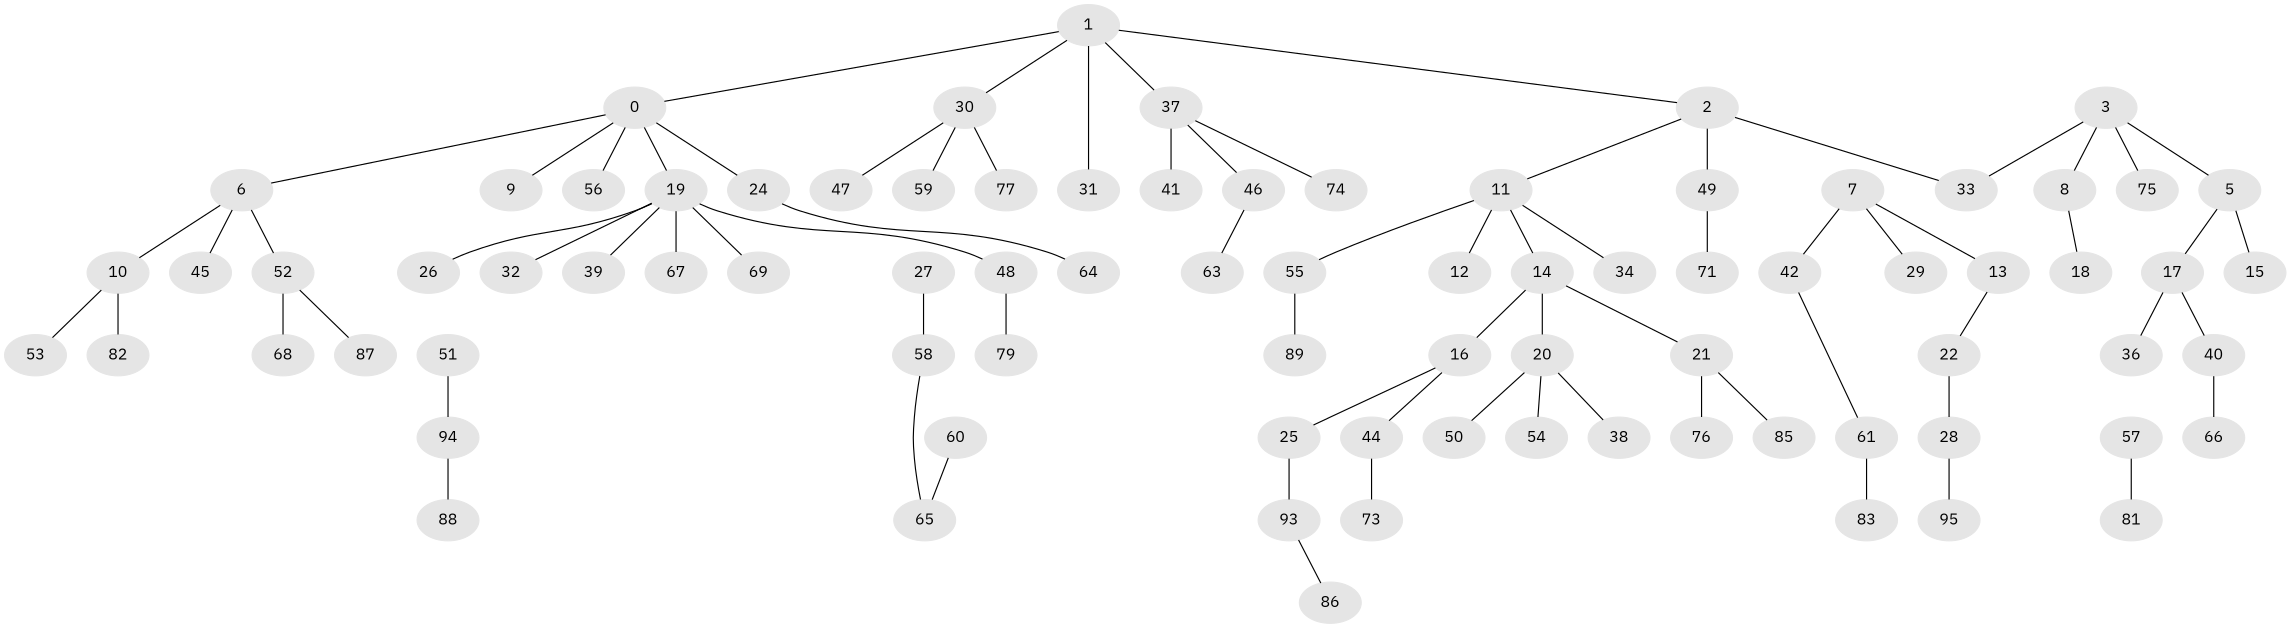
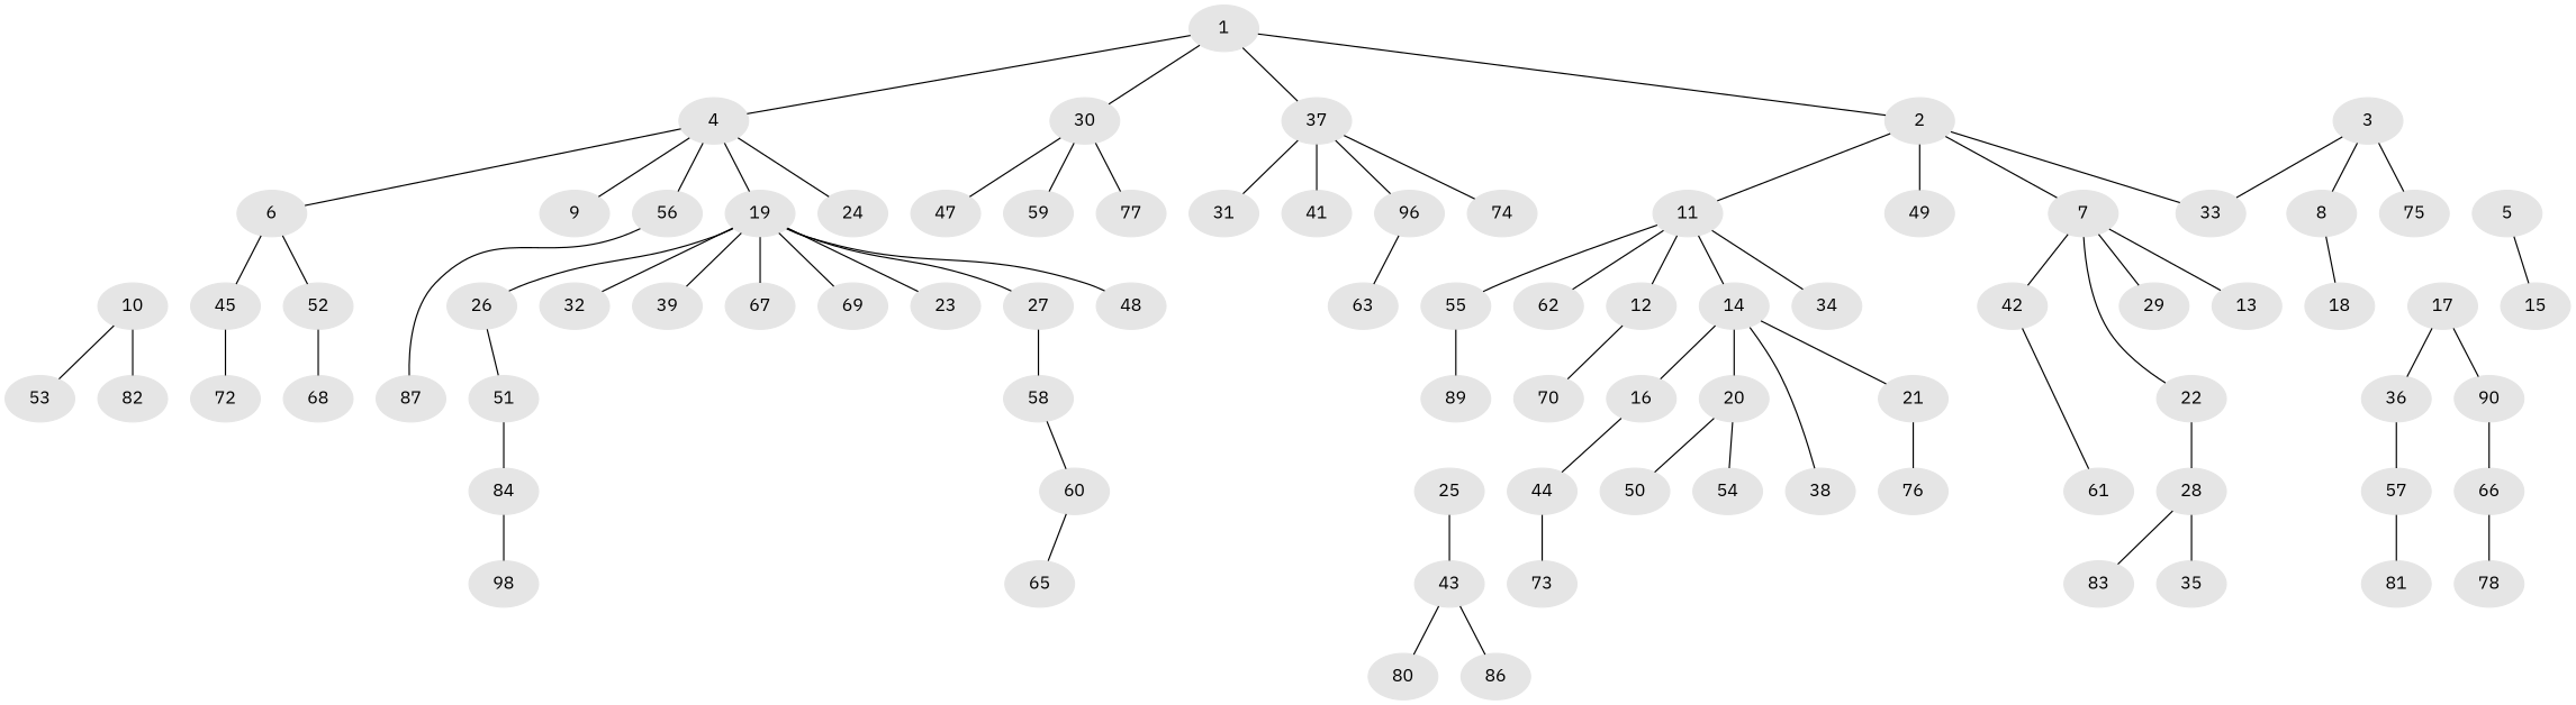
  graph {
    fontname="IBM Plex Sans"
    node [color=gray90 fontname="IBM Plex Sans" style=filled]
    edge [fontname="IBM Plex Sans"]
    1
    2
-   4 [label=0]
+   4
    30
    31
    37
    7
    11
    49
    33
    6
    9
    19
    24
    56
    47
    59
    77
    41
-   46
+   46 [label=96]
    74
    3
    5
    8
    75
    13
    29
    42
    12
    14
    34
    55
-   71
+   62
    15
    17
    18
    10
    45
    52
+   23
    26
    27
    32
    39
    48
    67
    69
-   64
    87
    36
-   40
+   40 [label=90]
    53
    82
+   72
    68
    22
    61
+   70
    16
    20
    21
    38
    89
    28
    25
    44
    50
    54
    76
-   85
-   43 [label=93]
+   43
    73
    57
    66
    51
    58
-   79
-   35 [label=95]
+   35
+   80
    86
-   84 [label=94]
+   84
    60
    81
    63
+   78
    83
-   88
+   88 [label=98]
    65
    1 -- 2
    1 -- 4
    1 -- 30
-   1 -- 31
+   37 -- 31
    1 -- 37
+   2 -- 7
    2 -- 11
    2 -- 49
    2 -- 33
    4 -- 6
    4 -- 9
    4 -- 19
    4 -- 24
    4 -- 56
    30 -- 47
    30 -- 59
    30 -- 77
    37 -- 41
    37 -- 46
    37 -- 74
    7 -- 13
    7 -- 29
    7 -- 42
    11 -- 12
    11 -- 14
    11 -- 34
    11 -- 55
-   49 -- 71
-   6 -- 10
+   11 -- 62
    6 -- 45
    6 -- 52
+   19 -- 23
    19 -- 26
+   19 -- 27
    19 -- 32
    19 -- 39
    19 -- 48
    19 -- 67
    19 -- 69
-   24 -- 64
-   52 -- 87
+   56 -- 87
    46 -- 63
    3 -- 33
-   3 -- 5
    3 -- 8
    3 -- 75
    5 -- 15
-   5 -- 17
    8 -- 18
-   13 -- 22
+   7 -- 22
    42 -- 61
+   12 -- 70
    14 -- 16
    14 -- 20
    14 -- 21
-   20 -- 38
+   14 -- 38
    55 -- 89
    17 -- 36
    17 -- 40
    10 -- 53
    10 -- 82
+   45 -- 72
    52 -- 68
+   26 -- 51
    27 -- 58
-   48 -- 79
+   36 -- 57
    40 -- 66
    22 -- 28
-   61 -- 83
-   16 -- 25
+   28 -- 83
    16 -- 44
    20 -- 50
    20 -- 54
    21 -- 76
-   21 -- 85
    28 -- 35
    25 -- 43
    44 -- 73
+   43 -- 80
    43 -- 86
    57 -- 81
+   66 -- 78
    51 -- 84
-   58 -- 65
+   58 -- 60
    84 -- 88
    60 -- 65
  }
